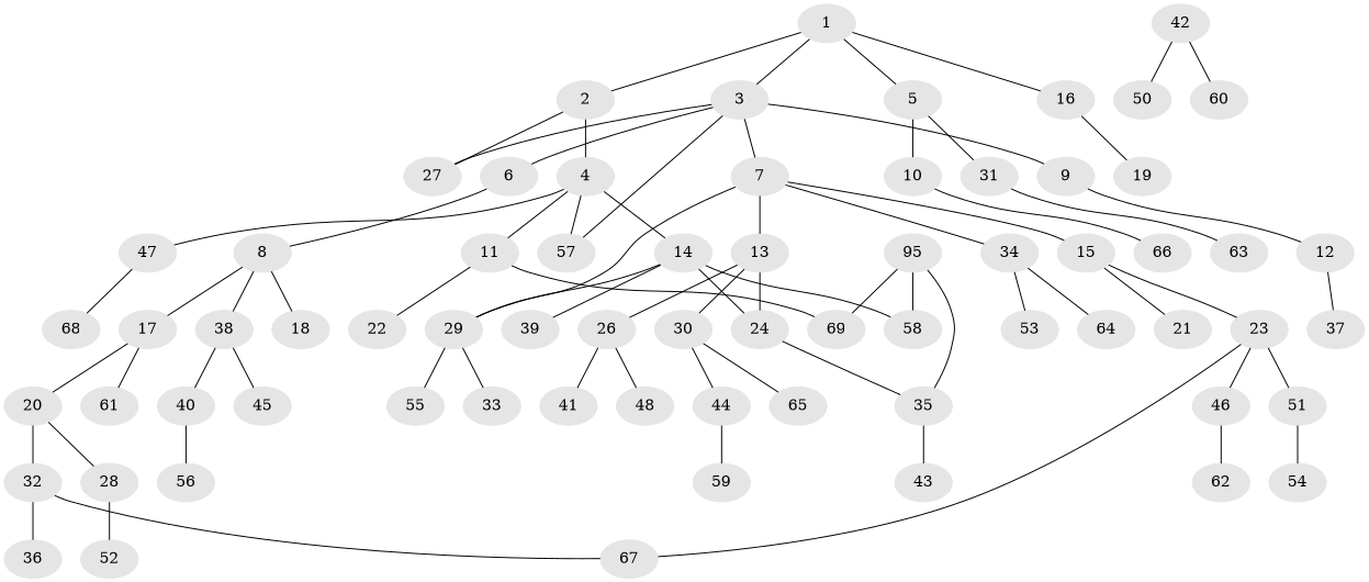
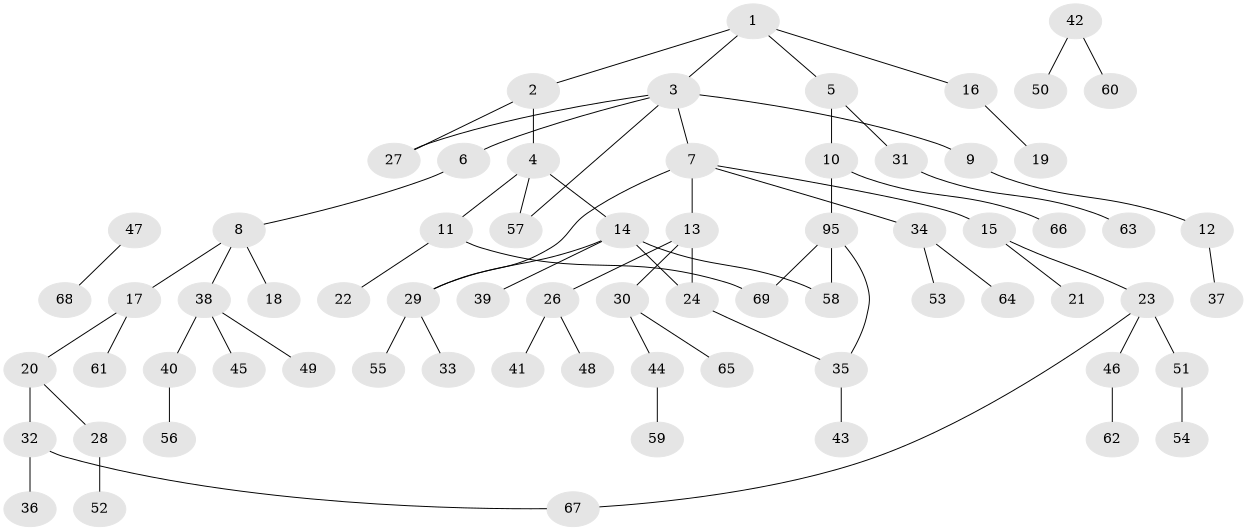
  graph {
    node [color=gray90 style=filled]
    1
    2
    3
    5
    16
    4
    27
    6
    7
    9
    57
    10
    31
    19
    11
    14
    47
    8
    13
    15
    29
    34
    12
    22
    69
    24
    39
    58
    68
    n30 [label=95]
    66
    63
    17
    18
    38
    26
    30
    21
    23
    33
    55
    53
    64
    20
    61
    40
    45
+   49
    37
    35
    41
    48
    44
    65
    46
    51
    67
    28
    32
    52
    36
    62
    54
    43
    59
    56
    42
    50
    60
    1 -- 2
    1 -- 3
    1 -- 5
    1 -- 16
    2 -- 4
    2 -- 27
    3 -- 27
    3 -- 6
    3 -- 7
    3 -- 9
    3 -- 57
    5 -- 10
    5 -- 31
    16 -- 19
    4 -- 57
    4 -- 11
    4 -- 14
-   4 -- 47
    6 -- 8
    7 -- 13
    7 -- 15
    7 -- 29
    7 -- 34
    9 -- 12
+   10 -- n30
    10 -- 66
    31 -- 63
    11 -- 22
    11 -- 69
    14 -- 29
    14 -- 24
    14 -- 39
    14 -- 58
    47 -- 68
    8 -- 17
    8 -- 18
    8 -- 38
    13 -- 24
    13 -- 26
    13 -- 30
    15 -- 21
    15 -- 23
    29 -- 33
    29 -- 55
    34 -- 53
    34 -- 64
    12 -- 37
    24 -- 35
    n30 -- 69
    n30 -- 58
    n30 -- 35
    17 -- 20
    17 -- 61
    38 -- 40
    38 -- 45
+   38 -- 49
    26 -- 41
    26 -- 48
    30 -- 44
    30 -- 65
    23 -- 46
    23 -- 51
    23 -- 67
    20 -- 28
    20 -- 32
    40 -- 56
    35 -- 43
    44 -- 59
    46 -- 62
    51 -- 54
    28 -- 52
    32 -- 67
    32 -- 36
    42 -- 50
    42 -- 60
  }
